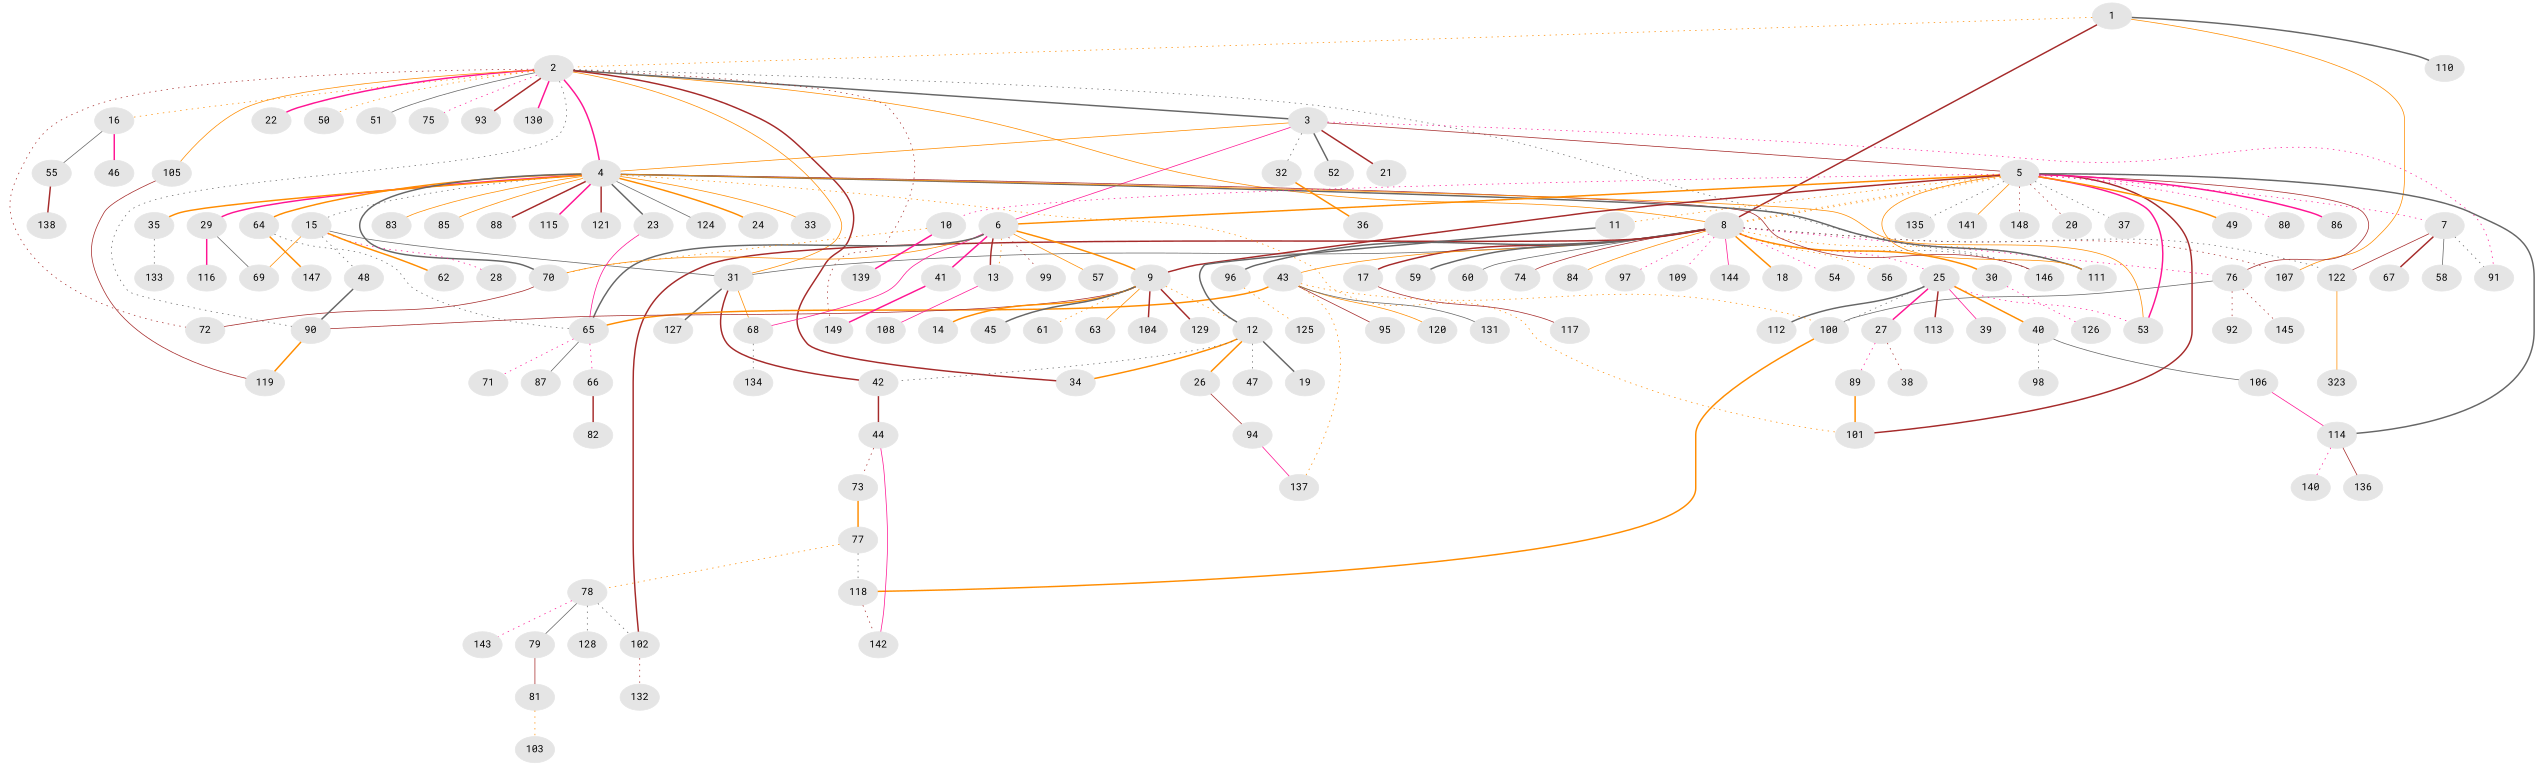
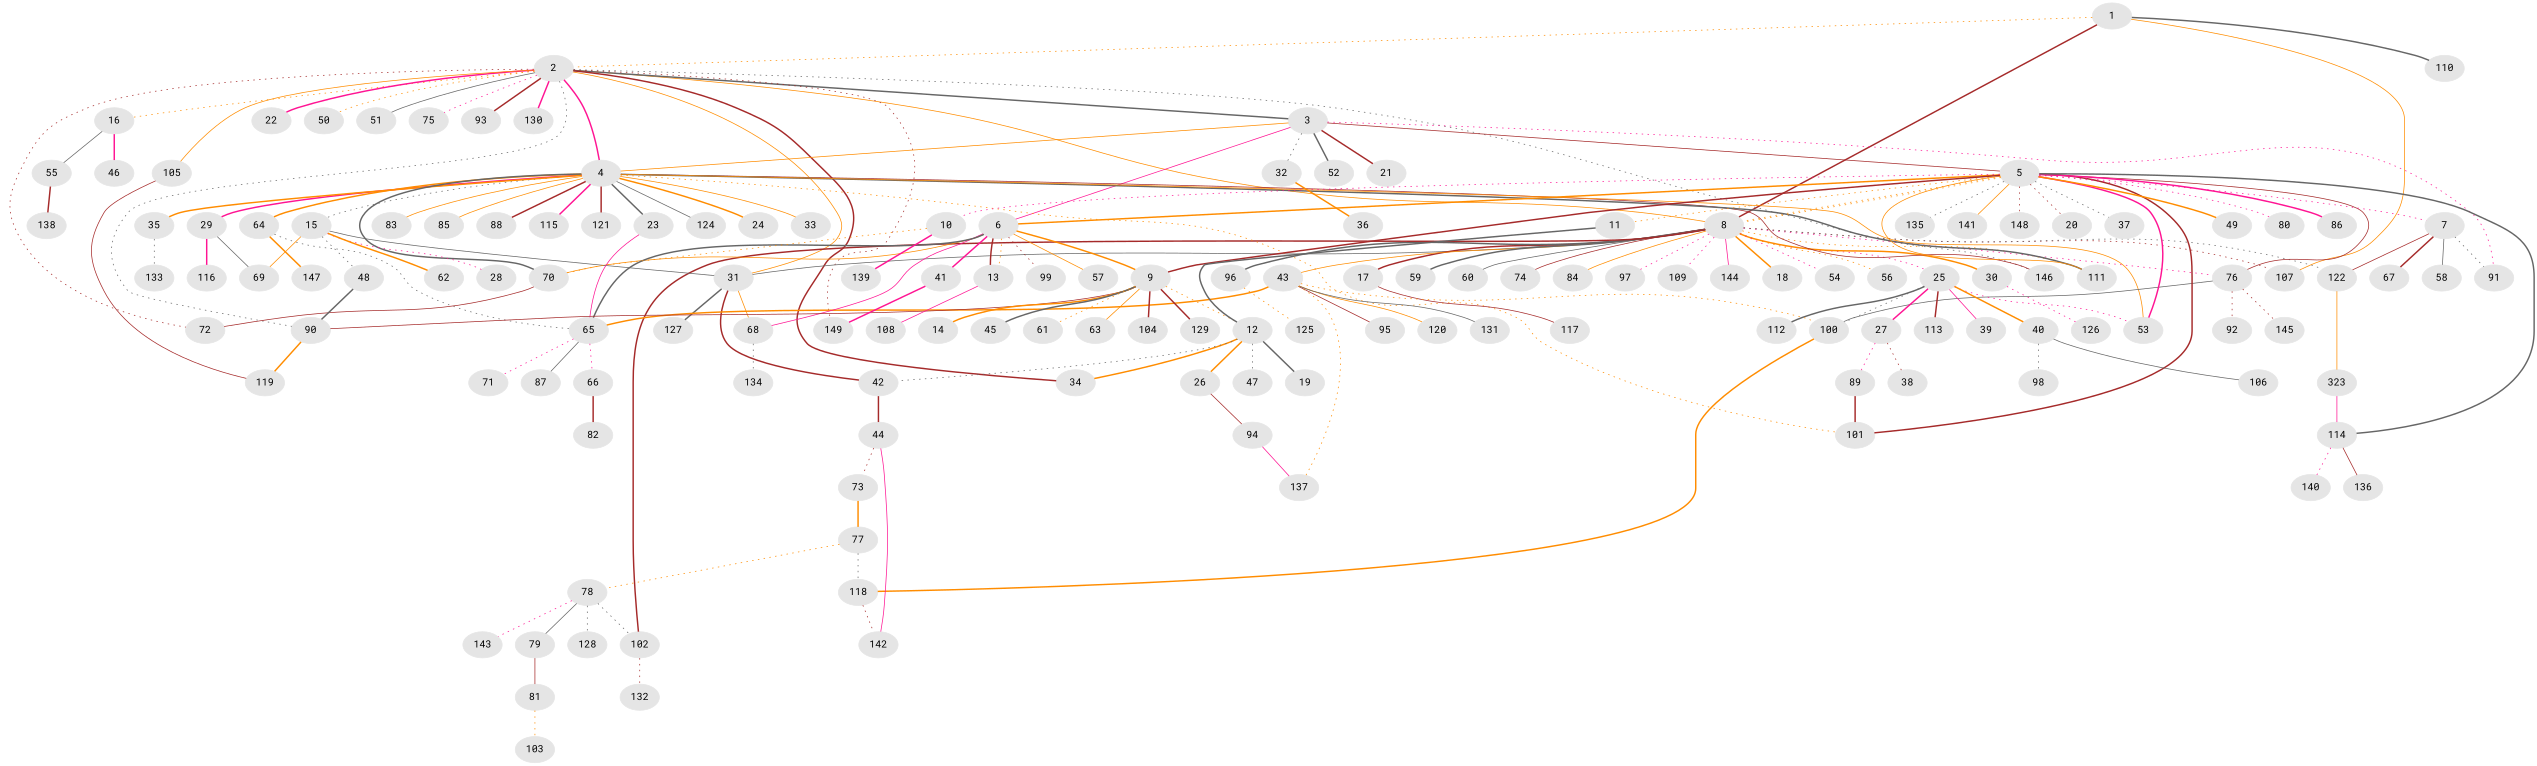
  graph {
    fontname="Roboto Mono"
    node [color=gray90 fontname="Roboto Mono" style=filled]
    edge [color=darkorange fontname="Roboto Mono" style=dotted]
    1
    2
    8
    107
    110
    3
    4
    16
    22
    31
    34
    50
    51
    72
    75
    90
    93
    105
    130
    146
    149
    111
    76
    122
    17
    18
    25
    30
    43
    54
    56
    59
    60
    74
    84
    96
    97
    102
    109
    144
    5
    6
    21
    32
    52
    91
    15
    23
    24
    29
    33
    35
    53
    64
    70
    83
    85
    88
    101
    115
    121
    124
    46
    55
    68
    42
    127
    119
    7
    9
    10
    11
    20
    37
    49
    80
    86
    114
    135
    141
    148
    13
    41
    57
    65
    99
    36
    28
    48
    62
    69
    116
    133
    147
    58
    67
    12
    14
    45
    61
    63
    104
    129
    139
    100
    92
    145
    136
    140
    108
    66
    71
    87
    134
    n115 [label=323]
    117
    27
    39
    40
    112
    113
    126
    95
    120
    131
    137
    125
    132
    19
    26
    47
    94
    44
    78
    79
    128
    143
    138
    38
    89
    98
    106
    118
    73
    142
    77
    82
    81
    103
    1 -- 2
    1 -- 8 [color=brown style=bold]
    1 -- 107 [style=solid]
    1 -- 110 [color=gray40 style=bold]
    2 -- 8 [style=solid]
    2 -- 3 [color=gray40 style=bold]
    2 -- 4 [color=deeppink style=bold]
    2 -- 16
    2 -- 22 [color=deeppink style=bold]
    2 -- 31 [style=solid]
    2 -- 34 [color=brown style=bold]
    2 -- 50
    2 -- 51 [color=gray40 style=solid]
    2 -- 72 [color=brown]
    2 -- 75 [color=deeppink]
    2 -- 90 [color=gray40]
    2 -- 93 [color=brown style=bold]
    2 -- 105 [style=solid]
    2 -- 130 [color=deeppink style=bold]
    2 -- 146 [color=gray40]
    2 -- 149 [color=brown]
    8 -- 107 [color=brown]
    8 -- 31 [color=gray40 style=solid]
-   8 -- 146 [color=gray40]
    8 -- 111
    8 -- 76 [color=deeppink]
    8 -- 122 [color=gray40]
    8 -- 17 [color=brown style=bold]
    8 -- 18 [style=bold]
    8 -- 25 [color=deeppink]
    8 -- 30 [style=bold]
    8 -- 43 [style=solid]
    8 -- 54 [color=deeppink]
    8 -- 56
    8 -- 59 [color=gray40 style=bold]
    8 -- 60 [color=gray40 style=solid]
    8 -- 74 [color=brown style=solid]
    8 -- 84 [style=solid]
    8 -- 96 [color=gray40 style=bold]
    8 -- 97 [color=deeppink]
    8 -- 102 [color=brown style=bold]
    8 -- 109 [color=deeppink]
    8 -- 144 [color=deeppink style=solid]
    3 -- 4 [style=solid]
    3 -- 5 [color=brown style=solid]
    3 -- 6 [color=deeppink style=solid]
    3 -- 21 [color=brown style=bold]
    3 -- 32 [color=gray40]
    3 -- 52 [color=gray40 style=bold]
    3 -- 91 [color=deeppink]
    4 -- 146 [color=brown style=solid]
    4 -- 111 [color=gray40 style=bold]
    4 -- 15 [color=gray40]
    4 -- 23 [color=gray40 style=bold]
    4 -- 24 [style=bold]
    4 -- 29 [color=deeppink style=bold]
    4 -- 33 [style=solid]
    4 -- 35 [style=bold]
    4 -- 53 [style=solid]
    4 -- 64 [style=bold]
    4 -- 70 [color=gray40 style=bold]
    4 -- 83 [style=solid]
    4 -- 85 [style=solid]
    4 -- 88 [color=brown style=bold]
    4 -- 101
    4 -- 115 [color=deeppink style=bold]
    4 -- 121 [color=brown style=bold]
    4 -- 124 [color=gray40 style=solid]
    16 -- 46 [color=deeppink style=bold]
    16 -- 55 [color=gray40 style=solid]
    31 -- 68 [style=solid]
    31 -- 42 [color=brown style=bold]
    31 -- 127 [color=gray40 style=bold]
    90 -- 119 [style=bold]
    105 -- 119 [color=brown style=solid]
    76 -- 100 [color=gray40 style=solid]
    76 -- 92 [color=brown]
    76 -- 145 [color=brown]
    122 -- n115 [style=solid]
    17 -- 117 [color=brown style=solid]
    25 -- 53 [color=deeppink]
    25 -- 100 [color=gray40]
    25 -- 27 [color=deeppink style=bold]
    25 -- 39 [color=deeppink style=solid]
    25 -- 40 [style=bold]
    25 -- 112 [color=gray40 style=bold]
    25 -- 113 [color=brown style=bold]
    30 -- 126 [color=deeppink]
    43 -- 65 [style=bold]
    43 -- 100
    43 -- 95 [color=brown style=solid]
    43 -- 120 [style=solid]
    43 -- 131 [color=gray40 style=solid]
    43 -- 137
    96 -- 125
    102 -- 132 [color=brown]
    5 -- 8
    5 -- 8
    5 -- 111 [style=solid]
    5 -- 76 [color=brown style=solid]
    5 -- 6 [style=bold]
    5 -- 53 [color=deeppink style=bold]
    5 -- 101 [color=brown style=bold]
    5 -- 7 [color=deeppink]
    5 -- 9 [color=brown style=bold]
    5 -- 10 [color=deeppink]
    5 -- 11
    5 -- 20 [color=brown]
    5 -- 37 [color=gray40]
    5 -- 49 [style=bold]
    5 -- 80 [color=deeppink]
    5 -- 86 [color=deeppink style=bold]
    5 -- 114 [color=gray40 style=bold]
    5 -- 135 [color=gray40]
    5 -- 141 [style=solid]
    5 -- 148 [color=brown]
    6 -- 70 [style=solid]
    6 -- 68 [color=deeppink style=solid]
    6 -- 9 [style=bold]
    6 -- 13 [color=brown style=bold]
    6 -- 13
    6 -- 41 [color=deeppink style=bold]
    6 -- 57 [style=solid]
    6 -- 65 [color=gray40 style=bold]
    6 -- 99 [color=brown]
    32 -- 36 [style=bold]
    15 -- 31 [color=gray40 style=solid]
    15 -- 28 [color=deeppink]
    15 -- 48 [color=gray40]
    15 -- 62 [style=bold]
    15 -- 69 [style=solid]
    23 -- 65 [color=deeppink style=solid]
    29 -- 69 [color=gray40 style=solid]
    29 -- 116 [color=deeppink style=bold]
    35 -- 133 [color=gray40]
    64 -- 65 [color=gray40]
    64 -- 147 [style=bold]
    70 -- 72 [color=brown style=solid]
    55 -- 138 [color=brown style=bold]
    68 -- 134 [color=gray40]
    42 -- 44 [color=brown style=bold]
    7 -- 122 [color=brown style=solid]
    7 -- 91 [color=gray40]
    7 -- 58 [color=gray40 style=solid]
    7 -- 67 [color=brown style=bold]
    9 -- 90 [color=brown style=solid]
    9 -- 12
    9 -- 14 [style=bold]
    9 -- 45 [color=gray40 style=bold]
    9 -- 61
    9 -- 63 [style=solid]
    9 -- 104 [color=brown style=bold]
    9 -- 129 [color=brown style=bold]
    10 -- 70
    10 -- 139 [color=deeppink style=bold]
    11 -- 12 [color=gray40 style=bold]
    114 -- 136 [color=brown style=solid]
    114 -- 140 [color=deeppink]
    13 -- 108 [color=deeppink style=solid]
    41 -- 149 [color=deeppink style=bold]
    65 -- 66 [color=deeppink]
    65 -- 71 [color=deeppink]
    65 -- 87 [color=gray40 style=solid]
    48 -- 90 [color=gray40 style=bold]
    12 -- 34 [style=bold]
    12 -- 42 [color=gray40]
    12 -- 19 [color=gray40 style=bold]
    12 -- 26 [style=bold]
    12 -- 47 [color=gray40]
    100 -- 118 [style=bold]
    66 -- 82 [color=brown style=bold]
    27 -- 38 [color=brown]
    27 -- 89 [color=deeppink]
    40 -- 98 [color=gray40]
    40 -- 106 [color=gray40 style=solid]
    26 -- 94 [color=brown style=solid]
    94 -- 137 [color=deeppink style=solid]
    44 -- 73 [color=brown]
    44 -- 142 [color=deeppink style=solid]
    78 -- 102 [color=gray40]
    78 -- 79 [color=gray40 style=solid]
    78 -- 128 [color=gray40]
    78 -- 143 [color=deeppink]
    79 -- 81 [color=brown style=solid]
-   89 -- 101 [style=bold]
-   106 -- 114 [color=deeppink style=solid]
+   89 -- 101 [color=brown style=bold]
+   n115 -- 114 [color=deeppink style=solid]
    118 -- 142 [color=brown]
    73 -- 77 [style=bold]
    77 -- 78
    77 -- 118 [color=gray40]
    81 -- 103
  }
